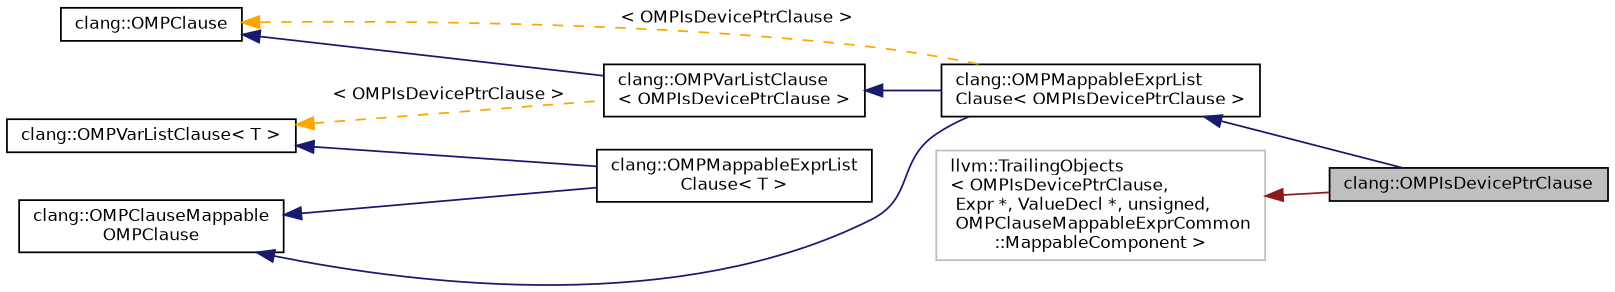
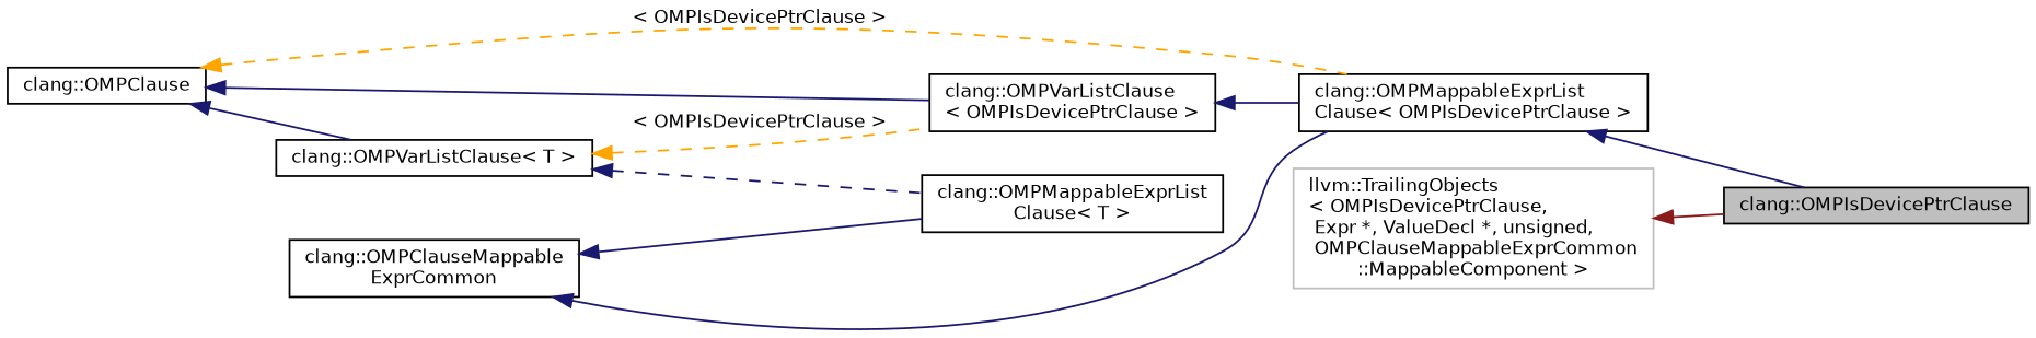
  digraph {
    rankdir=LR
    node [color=black fontname=Helvetica fontsize=10 shape=record]
    edge [color=midnightblue dir=back fontname=Helvetica fontsize=10 labelfontname=Helvetica labelfontsize=10 style=solid]
    n1 [fillcolor=grey75 fontcolor=black height=0.2 label="clang::OMPIsDevicePtrClause" style=filled width=0.4]
    n2 [height=0.2 label="clang::OMPMappableExprList\lClause\< OMPIsDevicePtrClause \>" width=0.4]
    n3 [height=0.2 label="clang::OMPVarListClause\l\< OMPIsDevicePtrClause \>" width=0.4]
    n4 [height=0.2 label="clang::OMPClause" width=0.4]
    n5 [height=0.2 label="clang::OMPVarListClause\< T \>" width=0.4]
    n6 [height=0.2 label="clang::OMPMappableExprList\lClause\< T \>" width=0.4]
-   n7 [height=0.2 label="clang::OMPClauseMappable\lOMPClause" width=0.4]
+   n7 [height=0.2 label="clang::OMPClauseMappable\lExprCommon" width=0.4]
    n8 [color=grey75 height=0.2 label="llvm::TrailingObjects\l\< OMPIsDevicePtrClause,\l Expr *, ValueDecl *, unsigned,\l OMPClauseMappableExprCommon\l::MappableComponent \>" width=0.4]
    n2 -> n1
    n3 -> n2
    n4 -> n2 [color=orange label=" \< OMPIsDevicePtrClause \>" style=dashed]
    n4 -> n3
+   n4 -> n5
    n5 -> n3 [color=orange label=" \< OMPIsDevicePtrClause \>" style=dashed]
-   n5 -> n6
+   n5 -> n6 [style=dashed]
    n7 -> n2
    n7 -> n6
    n8 -> n1 [color=firebrick4]
  }
